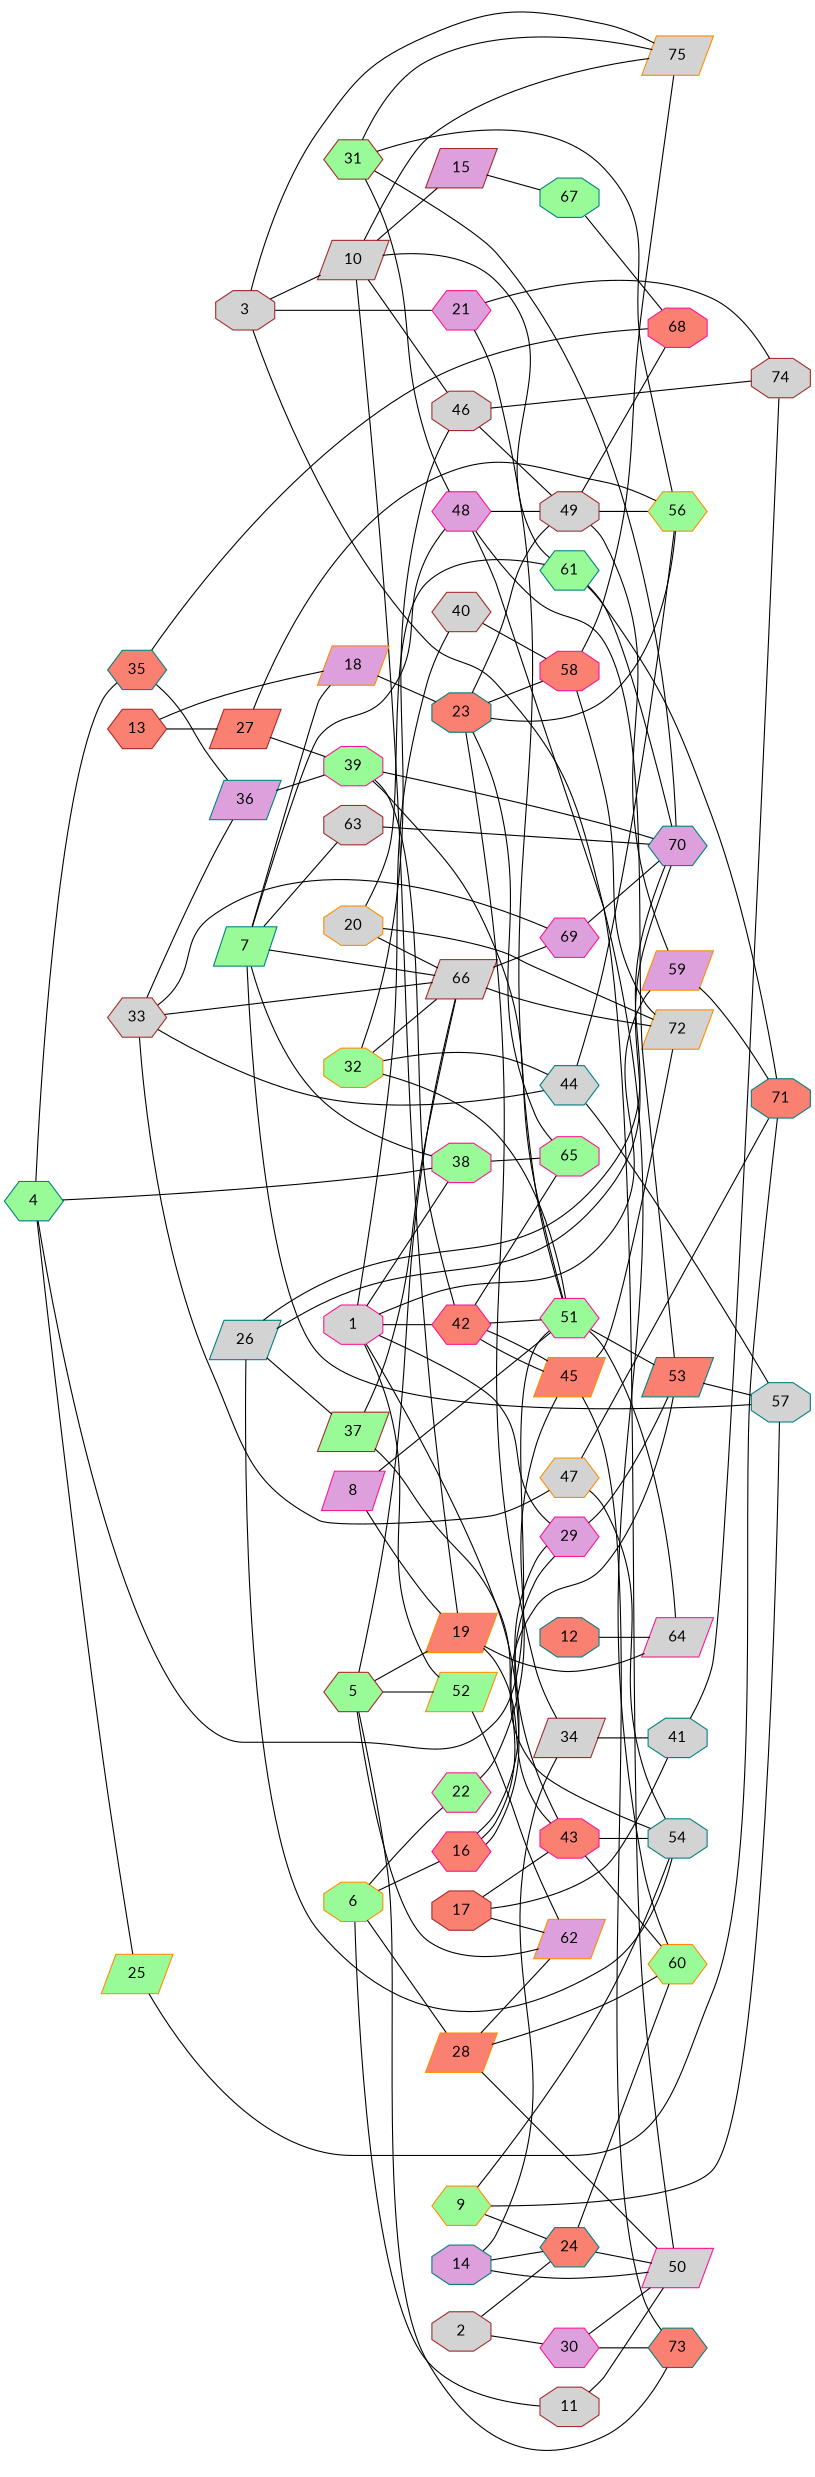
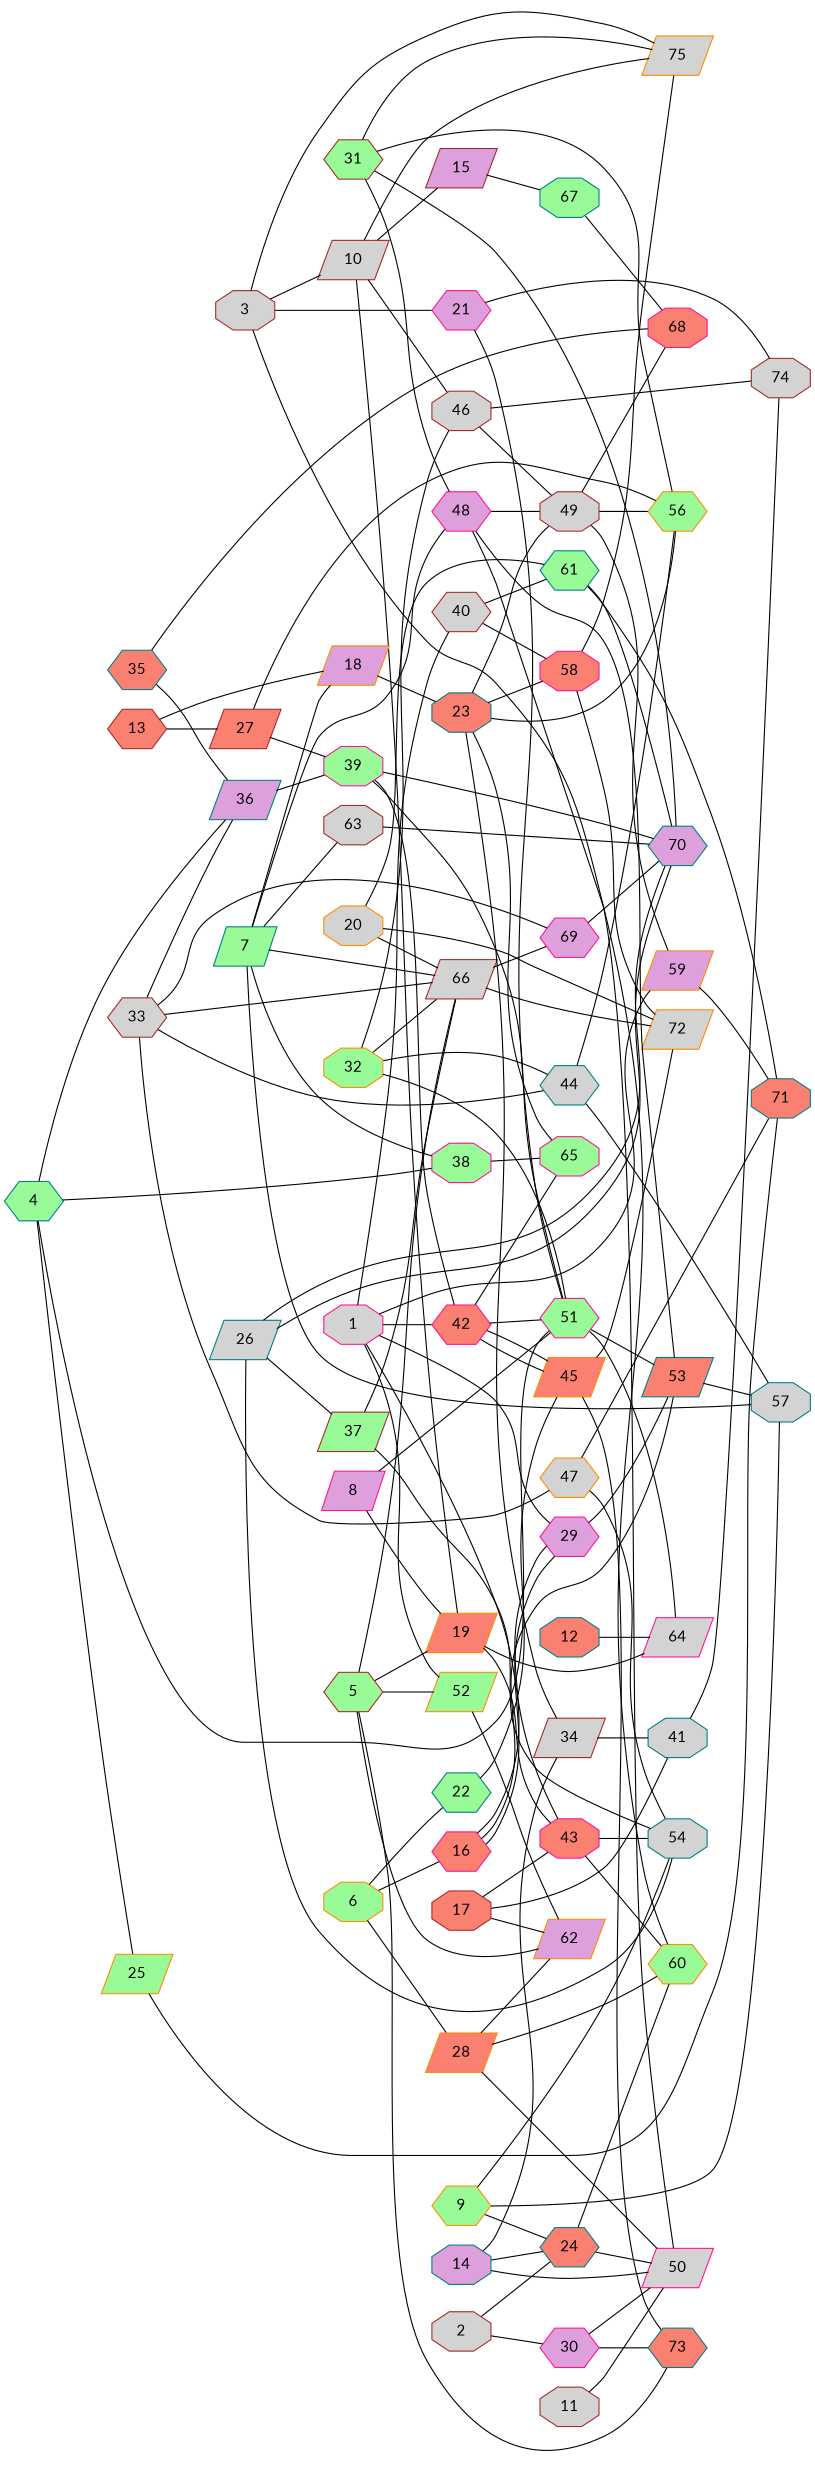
  graph {
    fontname=Lato
    rankdir=LR
    node [color=deeppink fillcolor=lightgrey fontname=Lato shape=octagon style=filled]
    edge [fontname=Lato]
    1
    29 [fillcolor=plum shape=hexagon]
    38 [fillcolor=palegreen]
    40 [color=brown shape=hexagon]
    42 [fillcolor=salmon shape=hexagon]
    43 [fillcolor=salmon]
    52 [color=darkorange fillcolor=palegreen shape=parallelogram]
    59 [color=darkorange fillcolor=plum shape=parallelogram]
    53 [color=teal fillcolor=salmon shape=parallelogram]
    65 [fillcolor=palegreen]
    58 [fillcolor=salmon]
    51 [fillcolor=palegreen shape=hexagon]
    45 [color=darkorange fillcolor=salmon shape=parallelogram]
    60 [color=darkorange fillcolor=palegreen shape=hexagon]
    54 [color=teal]
    62 [color=darkorange fillcolor=plum shape=parallelogram]
    71 [color=teal fillcolor=salmon]
    2 [color=brown]
    24 [color=teal fillcolor=salmon shape=hexagon]
    30 [fillcolor=plum shape=hexagon]
    50 [shape=parallelogram]
    73 [color=teal fillcolor=salmon shape=hexagon]
    3 [color=brown]
    10 [color=brown shape=parallelogram]
    21 [fillcolor=plum shape=hexagon]
    75 [color=darkorange shape=parallelogram]
    19 [color=darkorange fillcolor=salmon shape=parallelogram]
    15 [color=brown fillcolor=plum shape=parallelogram]
    46 [color=brown]
    61 [color=teal fillcolor=palegreen shape=hexagon]
    74 [color=brown]
    4 [color=teal fillcolor=palegreen shape=hexagon]
    25 [color=darkorange fillcolor=palegreen shape=parallelogram]
    35 [color=teal fillcolor=salmon shape=hexagon]
    36 [color=teal fillcolor=plum shape=parallelogram]
    68 [fillcolor=salmon]
    64 [shape=parallelogram]
    5 [color=brown fillcolor=palegreen shape=hexagon]
    66 [color=brown shape=parallelogram]
    72 [color=darkorange shape=parallelogram]
    69 [fillcolor=plum shape=hexagon]
    6 [color=darkorange fillcolor=palegreen]
    11 [color=brown]
    16 [fillcolor=salmon shape=hexagon]
-   22 [fillcolor=palegreen shape=hexagon]
+   22 [color=teal fillcolor=palegreen shape=hexagon]
    28 [color=darkorange fillcolor=salmon shape=parallelogram]
    7 [color=teal fillcolor=palegreen shape=parallelogram]
    18 [color=darkorange fillcolor=plum shape=parallelogram]
    48 [fillcolor=plum shape=hexagon]
    57 [color=teal]
    63 [color=brown]
    23 [color=teal fillcolor=salmon]
    49 [color=brown]
    70 [color=teal fillcolor=plum shape=hexagon]
    8 [fillcolor=plum shape=parallelogram]
    9 [color=darkorange fillcolor=palegreen shape=hexagon]
    67 [color=teal fillcolor=palegreen]
    12 [color=teal fillcolor=salmon]
    13 [color=brown fillcolor=salmon shape=hexagon]
    27 [color=brown fillcolor=salmon shape=parallelogram]
    56 [color=darkorange fillcolor=palegreen shape=hexagon]
    39 [fillcolor=palegreen]
    14 [color=teal fillcolor=plum]
    34 [color=brown shape=parallelogram]
    41 [color=teal]
    17 [color=brown fillcolor=salmon]
    20 [color=darkorange]
    26 [color=teal shape=parallelogram]
    37 [color=brown fillcolor=palegreen shape=parallelogram]
    31 [color=brown fillcolor=palegreen shape=hexagon]
    32 [color=darkorange fillcolor=palegreen]
    44 [color=teal shape=hexagon]
    33 [color=brown shape=hexagon]
    47 [color=darkorange shape=hexagon]
    1 -- 29
-   1 -- 38
    1 -- 40
    1 -- 42
    1 -- 43
    1 -- 52
    1 -- 59
    29 -- 53
    38 -- 65
    40 -- 58
    42 -- 65
    42 -- 51
    42 -- 45
    42 -- 45
    43 -- 60
    43 -- 54
    52 -- 62
    59 -- 71
    53 -- 57
    58 -- 75
    58 -- 72
    51 -- 53
    51 -- 64
    45 -- 73
    45 -- 72
    2 -- 24
    2 -- 30
    24 -- 60
    24 -- 50
    30 -- 50
    30 -- 73
    3 -- 60
    3 -- 10
    3 -- 21
    3 -- 75
    10 -- 75
    10 -- 19
    10 -- 15
    10 -- 46
-   10 -- 61
+   40 -- 61
    21 -- 51
    21 -- 74
    19 -- 43
    19 -- 64
    15 -- 67
    46 -- 74
    46 -- 49
    61 -- 71
    61 -- 70
    4 -- 38
    4 -- 51
    4 -- 25
-   4 -- 35
+   4 -- 36
    25 -- 71
    35 -- 36
    35 -- 68
    36 -- 39
    5 -- 52
    5 -- 62
    5 -- 73
    5 -- 19
    5 -- 66
    66 -- 72
    66 -- 69
    69 -- 70
-   6 -- 11
    6 -- 16
    6 -- 22
    6 -- 28
    11 -- 50
    16 -- 29
    16 -- 29
    16 -- 53
    22 -- 45
    28 -- 60
    28 -- 62
    28 -- 50
    7 -- 38
    7 -- 66
    7 -- 18
    7 -- 48
    7 -- 57
    7 -- 63
    18 -- 23
    48 -- 53
    48 -- 50
    48 -- 49
    63 -- 70
    23 -- 65
    23 -- 58
    23 -- 49
    23 -- 56
    23 -- 34
    49 -- 59
    49 -- 68
    49 -- 56
    8 -- 51
    8 -- 19
    9 -- 54
    9 -- 24
    9 -- 57
    67 -- 68
    12 -- 64
    13 -- 18
    13 -- 27
    27 -- 56
    27 -- 39
    39 -- 42
    39 -- 51
    39 -- 70
    14 -- 24
    14 -- 50
    14 -- 34
    34 -- 41
    41 -- 74
    17 -- 43
    17 -- 62
    17 -- 41
    20 -- 61
    20 -- 66
    20 -- 72
    26 -- 54
    26 -- 70
    26 -- 70
    26 -- 37
    37 -- 54
    37 -- 66
    31 -- 75
    31 -- 48
    31 -- 70
    31 -- 56
    32 -- 51
    32 -- 46
    32 -- 66
    32 -- 44
    44 -- 57
    44 -- 56
    33 -- 36
    33 -- 66
    33 -- 69
    33 -- 44
    33 -- 47
    47 -- 54
    47 -- 71
  }
